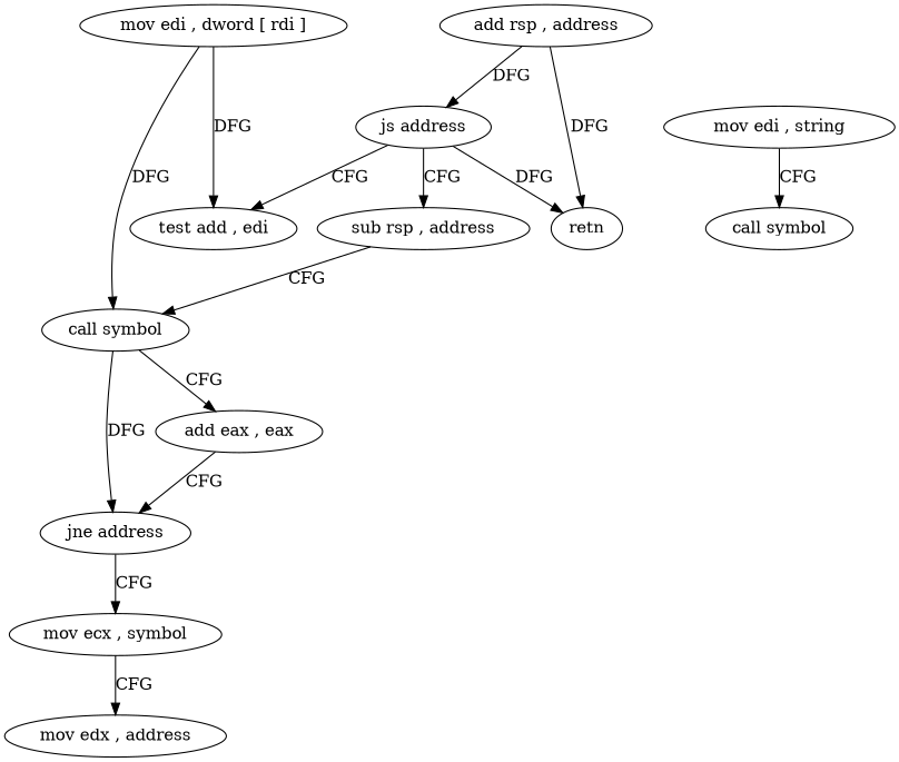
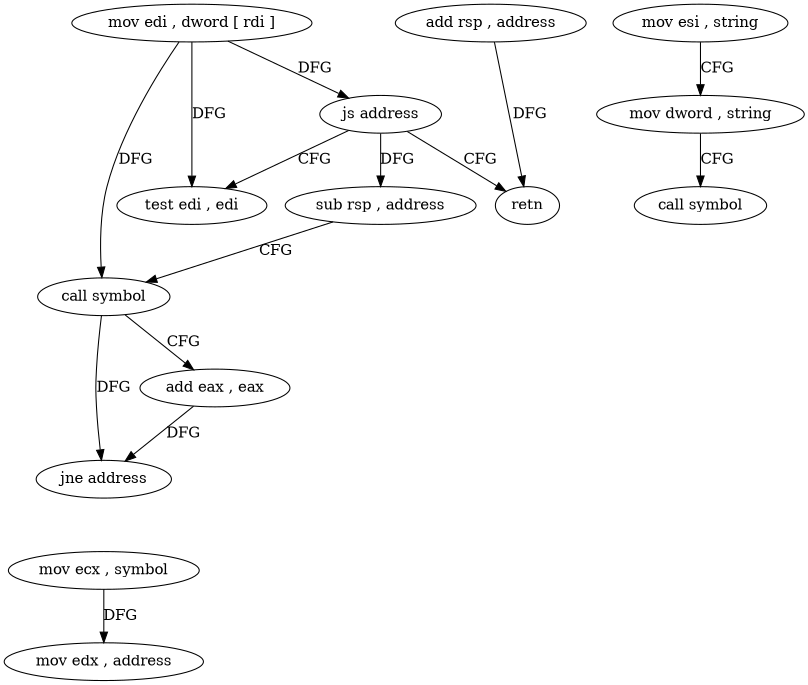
  digraph {
    n1 [label="mov edi , dword [ rdi ]"]
-   n2 [label="test add , edi"]
+   n2 [label="test edi , edi"]
    n3 [label="js address"]
    n4 [label="call symbol"]
    n5 [label=retn]
    n6 [label="sub rsp , address"]
    n7 [label="add eax , eax"]
    n8 [label="jne address"]
    n9 [label="mov ecx , symbol"]
    n10 [label="mov edx , address"]
    n11 [label="add rsp , address"]
-   n13 [label="mov edi , string"]
+   n12 [label="mov esi , string"]
+   n13 [label="mov dword , string"]
    n14 [label="call symbol"]
    n1 -> n2 [label=DFG]
-   n11 -> n3 [label=DFG]
+   n1 -> n3 [label=DFG]
    n1 -> n4 [label=DFG]
    n3 -> n2 [label=CFG]
-   n3 -> n5 [label=DFG]
-   n3 -> n6 [label=CFG]
+   n3 -> n5 [label=CFG]
+   n3 -> n6 [label=DFG]
    n4 -> n7 [label=CFG]
    n4 -> n8 [label=DFG]
    n6 -> n4 [label=CFG]
-   n7 -> n8 [label=CFG]
-   n8 -> n9 [label=CFG]
-   n9 -> n10 [label=CFG]
+   n7 -> n8 [label=DFG]
+   n9 -> n10 [label=DFG]
    n11 -> n5 [label=DFG]
+   n12 -> n13 [label=CFG]
    n13 -> n14 [label=CFG]
  }
